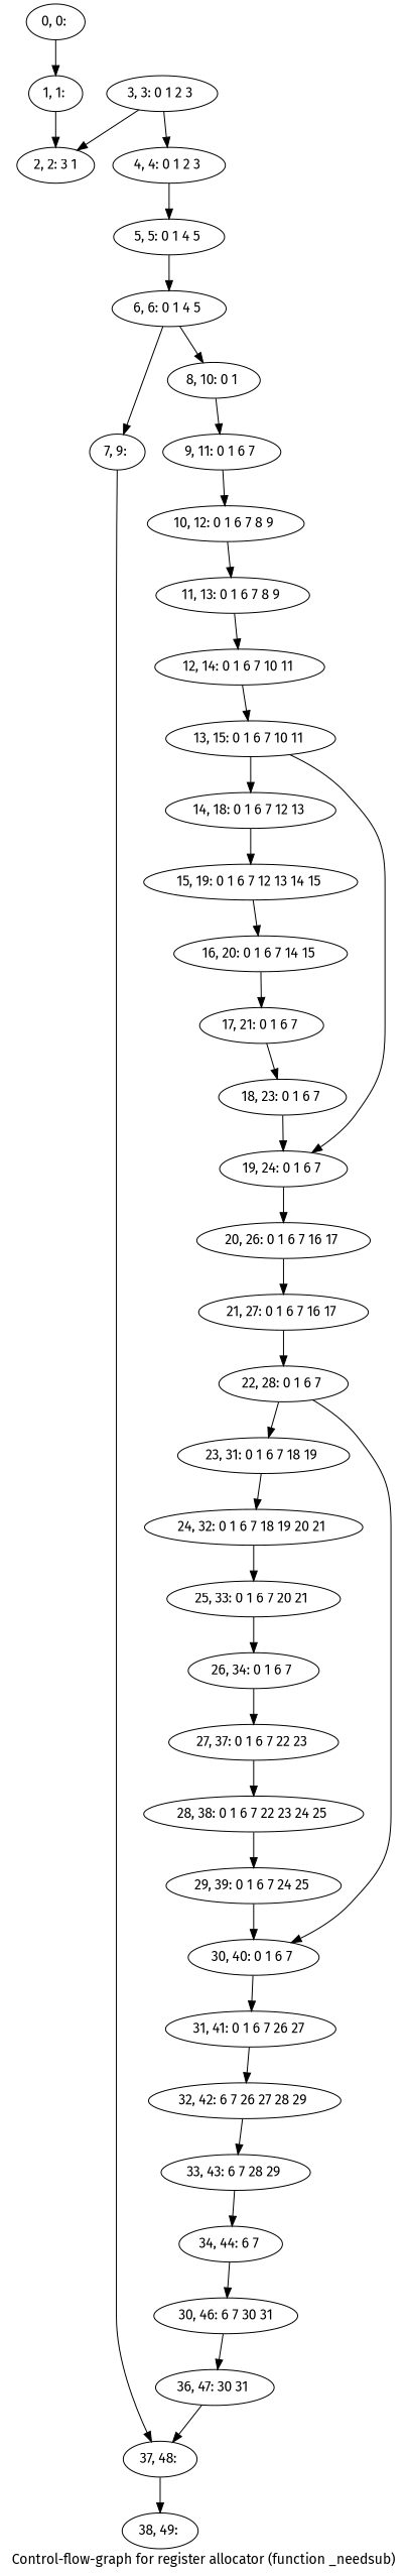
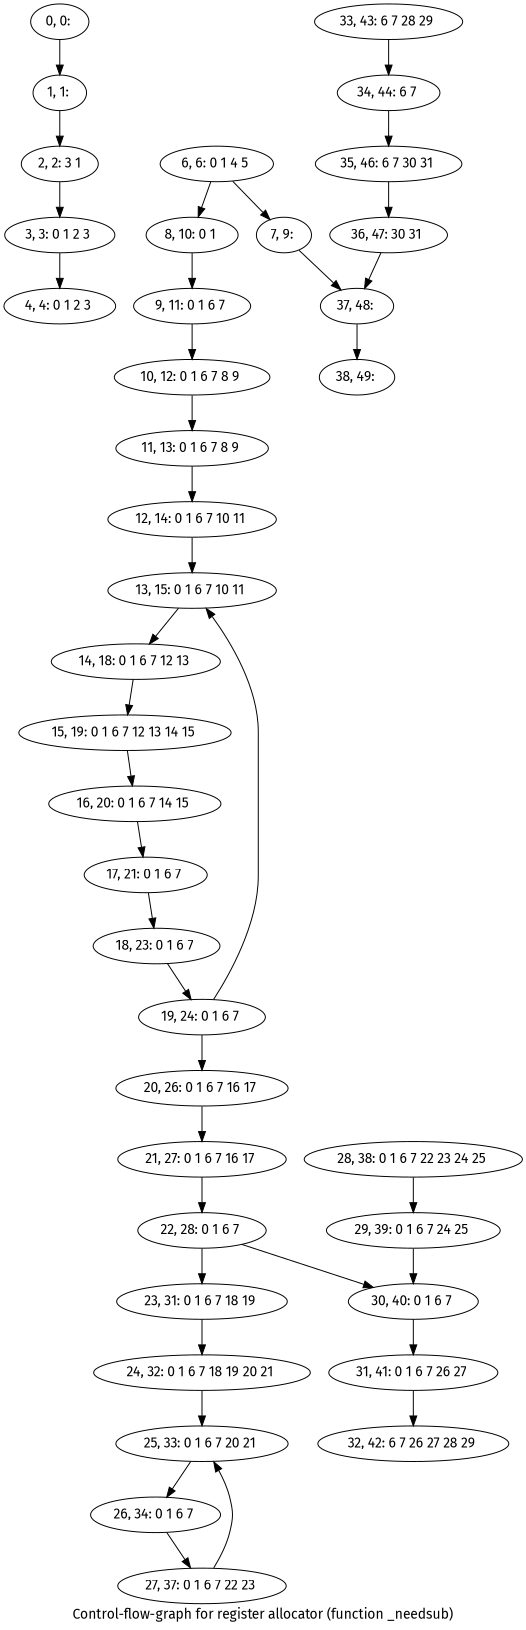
  digraph {
    fontname="Fira Sans"
    label="Control-flow-graph for register allocator (function _needsub)"
    node [fontname="Fira Sans"]
    edge [fontname="Fira Sans"]
    n1 [label="0, 0: "]
    n2 [label="1, 1: "]
    n3 [label="2, 2: 3 1"]
    n4 [label="3, 3: 0 1 2 3 "]
    n5 [label="4, 4: 0 1 2 3 "]
-   n6 [label="5, 5: 0 1 4 5 "]
    n7 [label="6, 6: 0 1 4 5 "]
    n8 [label="7, 9: "]
    n9 [label="8, 10: 0 1 "]
    n10 [label="37, 48: "]
    n11 [label="9, 11: 0 1 6 7 "]
    n12 [label="38, 49: "]
    n13 [label="10, 12: 0 1 6 7 8 9 "]
    n14 [label="11, 13: 0 1 6 7 8 9 "]
    n15 [label="12, 14: 0 1 6 7 10 11 "]
    n16 [label="13, 15: 0 1 6 7 10 11 "]
    n17 [label="14, 18: 0 1 6 7 12 13 "]
    n18 [label="19, 24: 0 1 6 7 "]
    n19 [label="15, 19: 0 1 6 7 12 13 14 15 "]
    n20 [label="20, 26: 0 1 6 7 16 17 "]
    n21 [label="16, 20: 0 1 6 7 14 15 "]
    n22 [label="17, 21: 0 1 6 7 "]
    n23 [label="18, 23: 0 1 6 7 "]
    n24 [label="21, 27: 0 1 6 7 16 17 "]
    n25 [label="22, 28: 0 1 6 7 "]
    n26 [label="23, 31: 0 1 6 7 18 19 "]
    n27 [label="30, 40: 0 1 6 7 "]
    n28 [label="24, 32: 0 1 6 7 18 19 20 21 "]
    n29 [label="31, 41: 0 1 6 7 26 27 "]
    n30 [label="25, 33: 0 1 6 7 20 21 "]
    n31 [label="26, 34: 0 1 6 7 "]
    n32 [label="27, 37: 0 1 6 7 22 23 "]
    n33 [label="28, 38: 0 1 6 7 22 23 24 25 "]
    n34 [label="29, 39: 0 1 6 7 24 25 "]
    n35 [label="32, 42: 6 7 26 27 28 29 "]
    n36 [label="33, 43: 6 7 28 29 "]
    n37 [label="34, 44: 6 7 "]
-   n38 [label="30, 46: 6 7 30 31"]
+   n38 [label="35, 46: 6 7 30 31 "]
    n39 [label="36, 47: 30 31 "]
    n1 -> n2
    n2 -> n3
-   n4 -> n3
+   n3 -> n4
    n4 -> n5
-   n5 -> n6
-   n6 -> n7
    n7 -> n8
    n7 -> n9
    n8 -> n10
    n9 -> n11
    n10 -> n12
    n11 -> n13
    n13 -> n14
    n14 -> n15
    n15 -> n16
    n16 -> n17
-   n16 -> n18
+   n18 -> n16
    n17 -> n19
    n18 -> n20
    n19 -> n21
    n20 -> n24
    n21 -> n22
    n22 -> n23
    n23 -> n18
    n24 -> n25
    n25 -> n26
    n25 -> n27
    n26 -> n28
    n27 -> n29
    n28 -> n30
    n29 -> n35
    n30 -> n31
    n31 -> n32
-   n32 -> n33
+   n32 -> n30
    n33 -> n34
    n34 -> n27
-   n35 -> n36
    n36 -> n37
    n37 -> n38
    n38 -> n39
    n39 -> n10
  }
